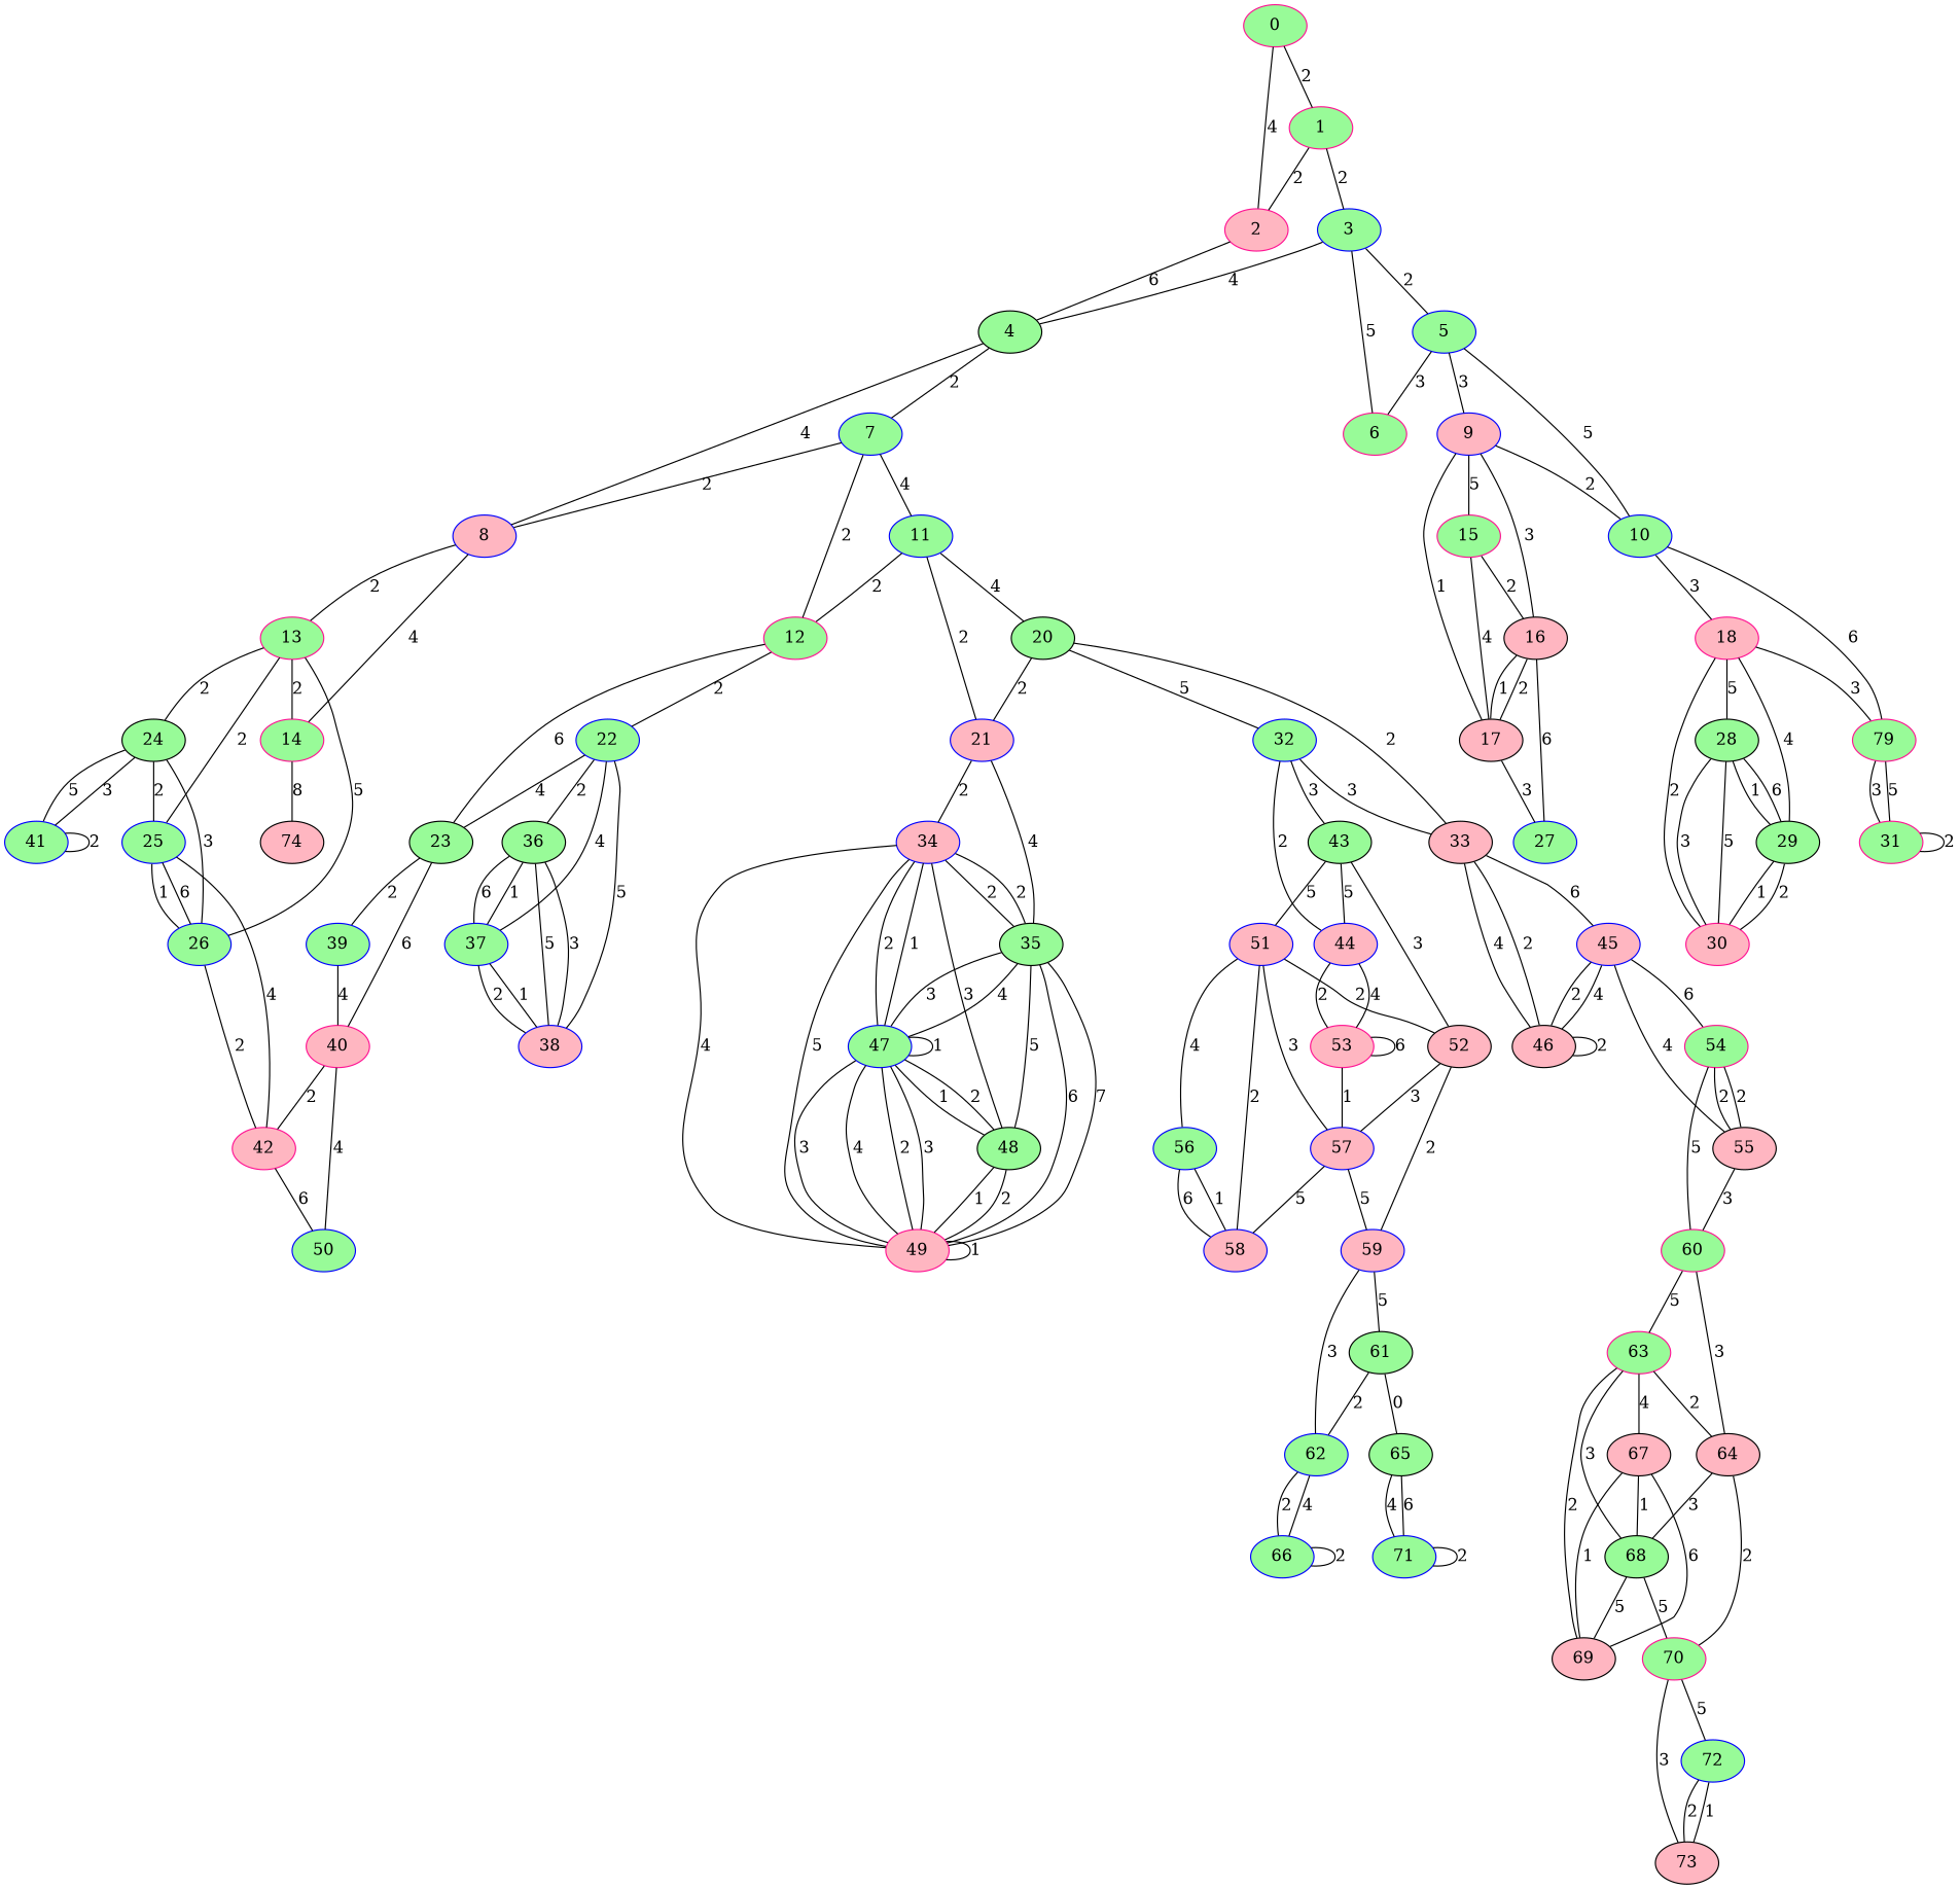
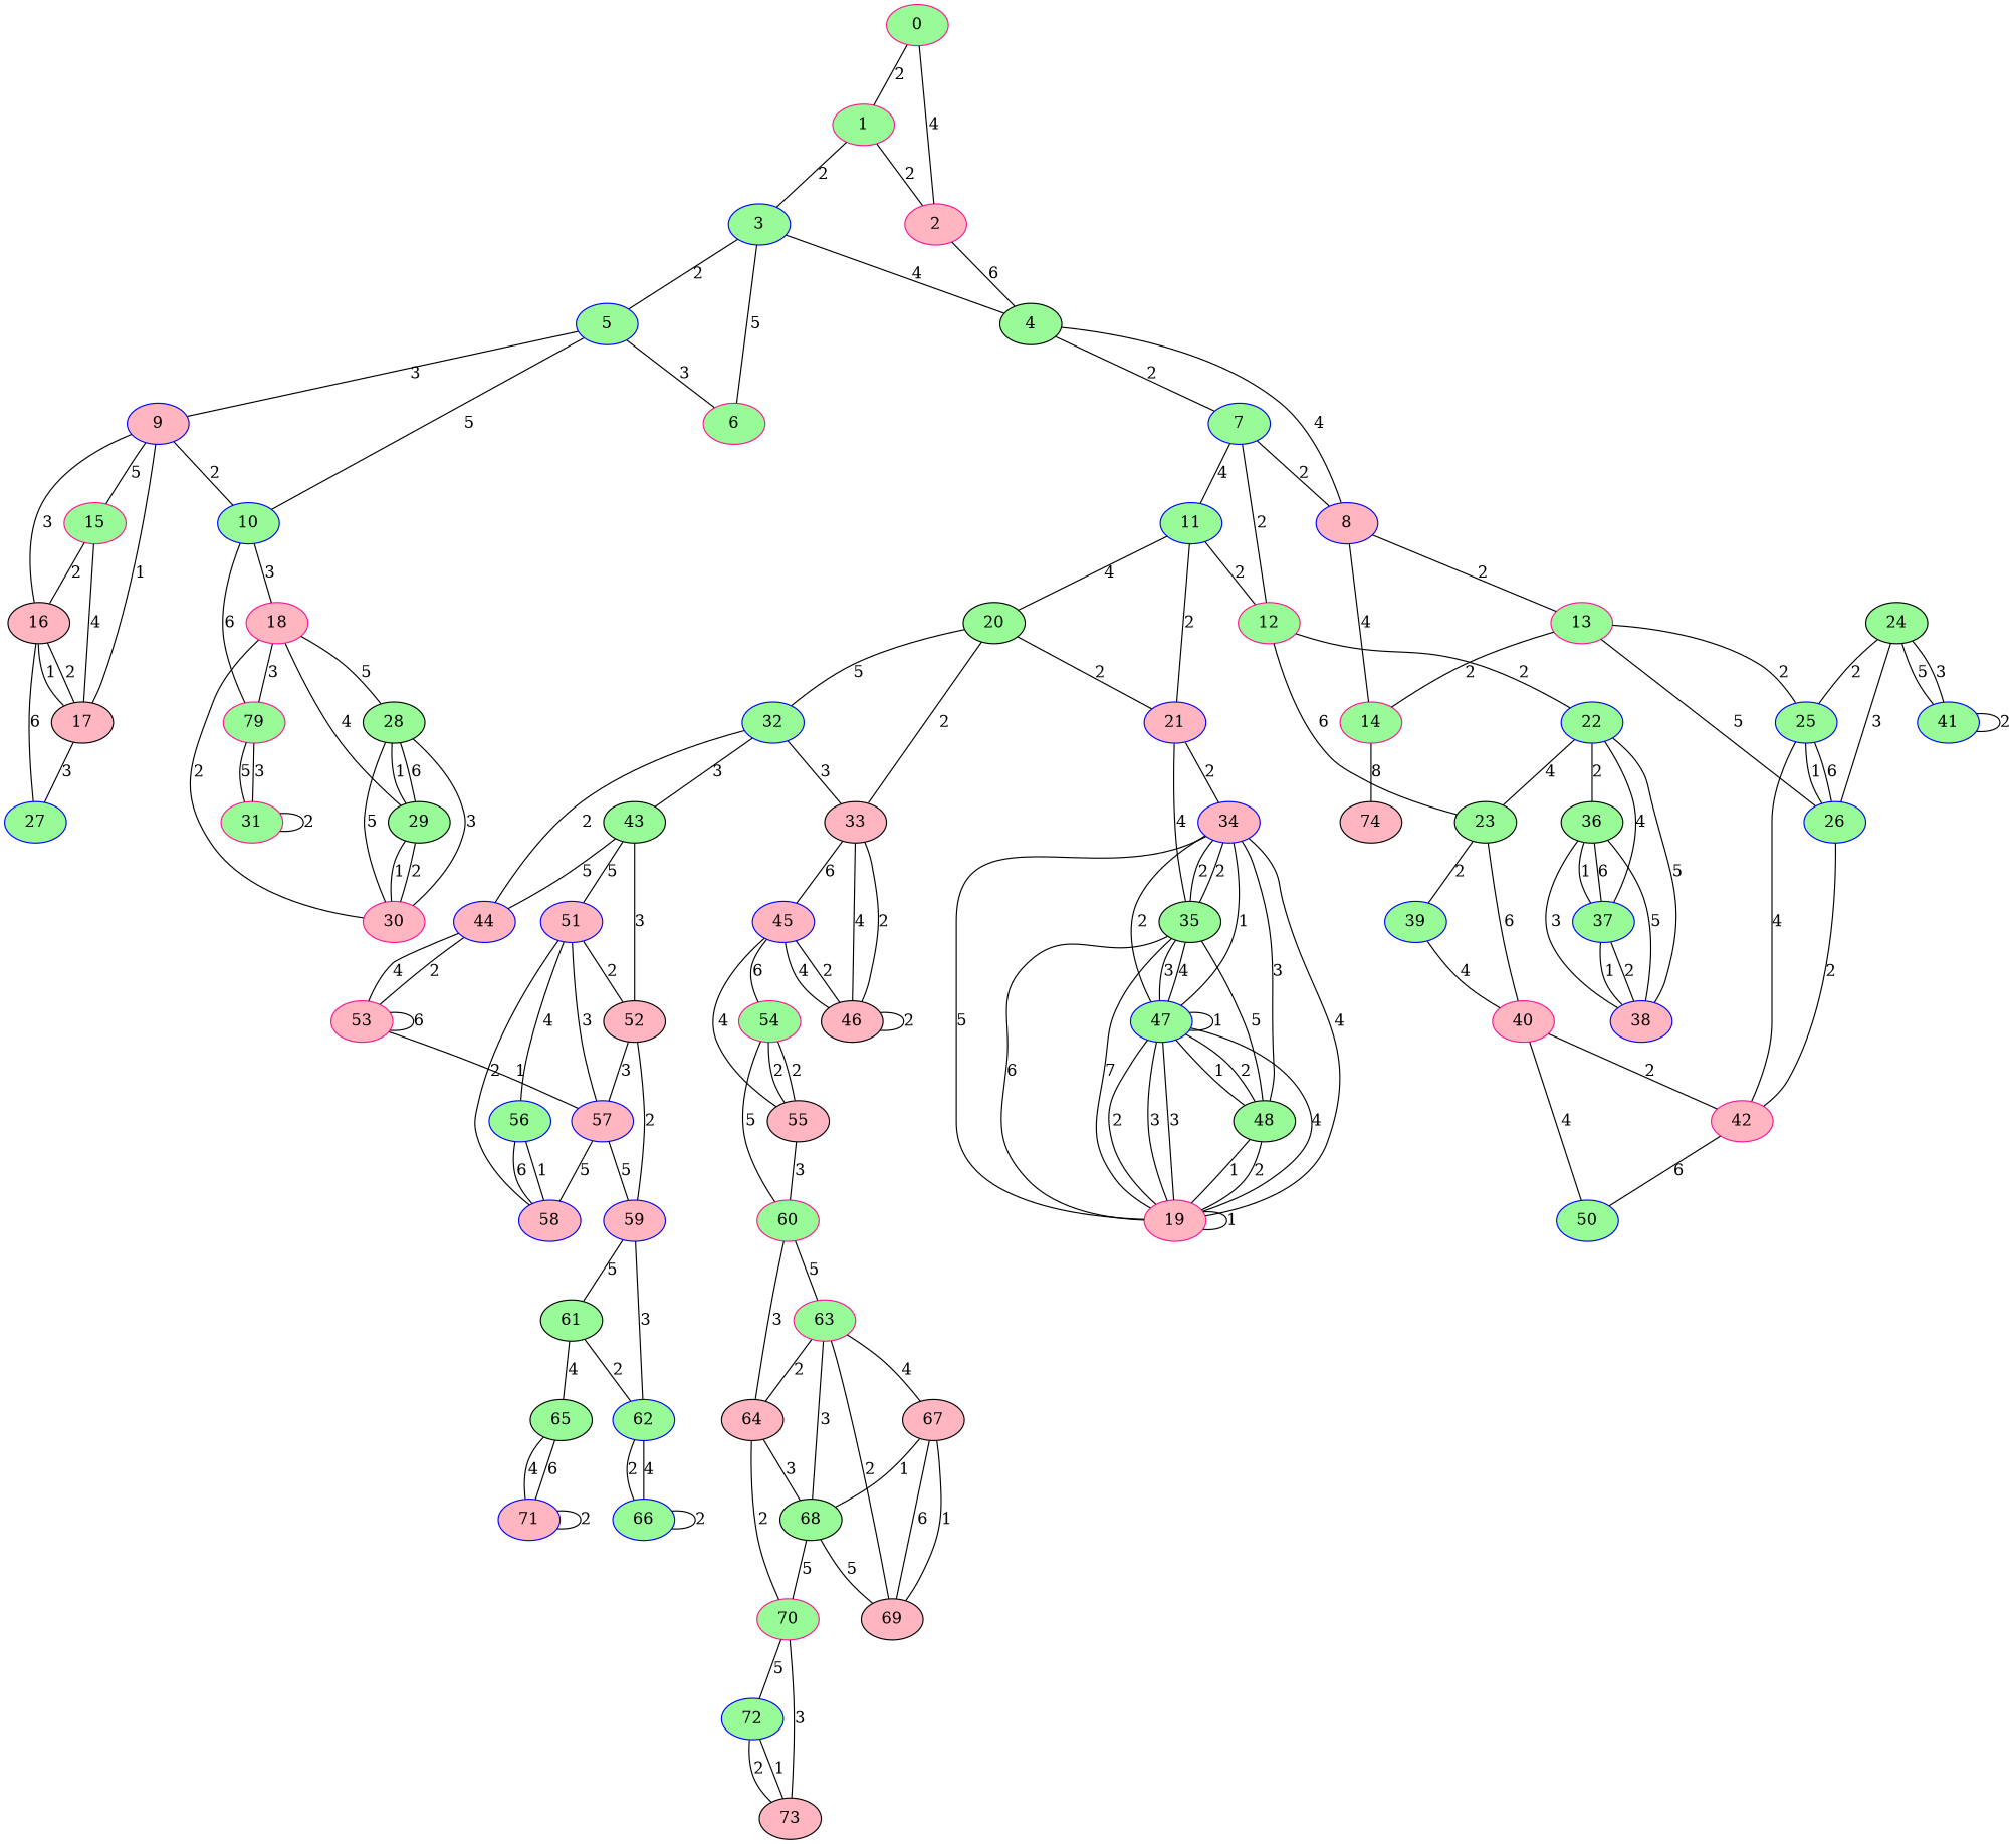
  graph {
    node [color=blue fillcolor=palegreen style=filled weight=1]
    0 [color=deeppink]
    1 [color=deeppink]
    2 [color=deeppink fillcolor=lightpink]
    3
    4 [color=black]
    5
    6 [color=deeppink]
    7
    8 [fillcolor=lightpink]
    9 [fillcolor=lightpink]
    10
    11
    12 [color=deeppink]
    13 [color=deeppink]
    14 [color=deeppink]
    15 [color=deeppink]
    16 [color=black fillcolor=lightpink]
    17 [color=black fillcolor=lightpink]
    18 [color=deeppink fillcolor=lightpink]
    n20 [color=deeppink label=79]
    20 [color=black]
    21 [fillcolor=lightpink]
    22
    23 [color=black]
    24 [color=black]
    25
    26
    74 [color=black fillcolor=lightpink weight=4]
    27
    28 [color=black]
    29 [color=black]
    30 [color=deeppink fillcolor=lightpink]
    31 [color=deeppink weight=2]
    32
    33 [color=black fillcolor=lightpink]
    34 [fillcolor=lightpink]
    35 [color=black]
    36 [color=black]
    37
    38 [fillcolor=lightpink]
    39
    40 [color=deeppink fillcolor=lightpink]
    41 [weight=2]
    42 [color=deeppink fillcolor=lightpink]
    43 [color=black]
    44 [fillcolor=lightpink]
    45 [fillcolor=lightpink]
    46 [color=black fillcolor=lightpink weight=2]
    47 [weight=2]
    48 [color=black]
-   49 [color=deeppink fillcolor=lightpink weight=2]
+   49 [color=deeppink fillcolor=lightpink weight=2 label=19]
    50
    51 [fillcolor=lightpink]
    52 [color=black fillcolor=lightpink]
    53 [color=deeppink fillcolor=lightpink weight=2]
    54 [color=deeppink]
    55 [color=black fillcolor=lightpink]
    56
    57 [fillcolor=lightpink]
    58 [fillcolor=lightpink]
    59 [fillcolor=lightpink]
    60 [color=deeppink]
    61 [color=black]
    62
    63 [color=deeppink]
    64 [color=black fillcolor=lightpink]
    65 [color=black]
    66 [weight=2]
    67 [color=black fillcolor=lightpink]
    68 [color=black]
    69 [color=black fillcolor=lightpink]
    70 [color=deeppink]
-   71 [weight=2]
+   71 [fillcolor=lightpink weight=2]
    72
    73 [color=black fillcolor=lightpink weight=2]
    0 -- 1 [label=2]
    0 -- 2 [label=4]
    1 -- 2 [label=2]
    1 -- 3 [label=2]
    2 -- 4 [label=6]
    3 -- 4 [label=4]
    3 -- 5 [label=2]
    3 -- 6 [label=5]
    4 -- 7 [label=2]
    4 -- 8 [label=4]
    5 -- 6 [label=3]
    5 -- 9 [label=3]
    5 -- 10 [label=5]
    7 -- 8 [label=2]
    7 -- 11 [label=4]
    7 -- 12 [label=2]
    8 -- 13 [label=2]
    8 -- 14 [label=4]
    9 -- 10 [label=2]
    9 -- 15 [label=5]
    9 -- 16 [label=3]
    9 -- 17 [label=1]
    10 -- 18 [label=3]
    10 -- n20 [label=6]
    11 -- 12 [label=2]
    11 -- 20 [label=4]
    11 -- 21 [label=2]
    12 -- 22 [label=2]
    12 -- 23 [label=6]
    13 -- 14 [label=2]
-   13 -- 24 [label=2]
    13 -- 25 [label=2]
    13 -- 26 [label=5]
    14 -- 74 [label=8]
    15 -- 16 [label=2]
    15 -- 17 [label=4]
    16 -- 17 [label=1]
    16 -- 17 [label=2]
    16 -- 27 [label=6]
    17 -- 27 [label=3]
    18 -- n20 [label=3]
    18 -- 28 [label=5]
    18 -- 29 [label=4]
    18 -- 30 [label=2]
    n20 -- 31 [label=3]
    n20 -- 31 [label=5]
    20 -- 21 [label=2]
    20 -- 32 [label=5]
    20 -- 33 [label=2]
    21 -- 34 [label=2]
    21 -- 35 [label=4]
    22 -- 23 [label=4]
    22 -- 36 [label=2]
    22 -- 37 [label=4]
    22 -- 38 [label=5]
    23 -- 39 [label=2]
    23 -- 40 [label=6]
    24 -- 25 [label=2]
    24 -- 26 [label=3]
    24 -- 41 [label=5]
    24 -- 41 [label=3]
    25 -- 26 [label=1]
    25 -- 26 [label=6]
    25 -- 42 [label=4]
    26 -- 42 [label=2]
    28 -- 29 [label=1]
    28 -- 29 [label=6]
    28 -- 30 [label=3]
    28 -- 30 [label=5]
    29 -- 30 [label=2]
    29 -- 30 [label=1]
    31 -- 31 [label=2]
    32 -- 33 [label=3]
    32 -- 43 [label=3]
    32 -- 44 [label=2]
    33 -- 45 [label=6]
    33 -- 46 [label=4]
    33 -- 46 [label=2]
    34 -- 35 [label=2]
    34 -- 35 [label=2]
    34 -- 47 [label=1]
    34 -- 47 [label=2]
    34 -- 48 [label=3]
    34 -- 49 [label=4]
    34 -- 49 [label=5]
    35 -- 47 [label=3]
    35 -- 47 [label=4]
    35 -- 48 [label=5]
    35 -- 49 [label=6]
    35 -- 49 [label=7]
    36 -- 37 [label=6]
    36 -- 37 [label=1]
    36 -- 38 [label=5]
    36 -- 38 [label=3]
    37 -- 38 [label=1]
    37 -- 38 [label=2]
    39 -- 40 [label=4]
    40 -- 42 [label=2]
    40 -- 50 [label=4]
    41 -- 41 [label=2]
    42 -- 50 [label=6]
    43 -- 44 [label=5]
    43 -- 51 [label=5]
    43 -- 52 [label=3]
    44 -- 53 [label=2]
    44 -- 53 [label=4]
    45 -- 46 [label=2]
    45 -- 46 [label=4]
    45 -- 54 [label=6]
    45 -- 55 [label=4]
    46 -- 46 [label=2]
    47 -- 47 [label=1]
    47 -- 48 [label=2]
    47 -- 48 [label=1]
    47 -- 49 [label=3]
    47 -- 49 [label=4]
    47 -- 49 [label=2]
    47 -- 49 [label=3]
    48 -- 49 [label=1]
    48 -- 49 [label=2]
    49 -- 49 [label=1]
    51 -- 52 [label=2]
    51 -- 56 [label=4]
    51 -- 57 [label=3]
    51 -- 58 [label=2]
    52 -- 57 [label=3]
    52 -- 59 [label=2]
    53 -- 53 [label=6]
    53 -- 57 [label=1]
    54 -- 55 [label=2]
    54 -- 55 [label=2]
    54 -- 60 [label=5]
    55 -- 60 [label=3]
    56 -- 58 [label=6]
    56 -- 58 [label=1]
    57 -- 58 [label=5]
    57 -- 59 [label=5]
    59 -- 61 [label=5]
    59 -- 62 [label=3]
    60 -- 63 [label=5]
    60 -- 64 [label=3]
    61 -- 62 [label=2]
-   61 -- 65 [label=0]
+   61 -- 65 [label=4]
    62 -- 66 [label=4]
    62 -- 66 [label=2]
    63 -- 64 [label=2]
    63 -- 67 [label=4]
    63 -- 68 [label=3]
    63 -- 69 [label=2]
    64 -- 68 [label=3]
    64 -- 70 [label=2]
    65 -- 71 [label=6]
    65 -- 71 [label=4]
    66 -- 66 [label=2]
    67 -- 68 [label=1]
    67 -- 69 [label=6]
    67 -- 69 [label=1]
    68 -- 69 [label=5]
    68 -- 70 [label=5]
    70 -- 72 [label=5]
    70 -- 73 [label=3]
    71 -- 71 [label=2]
    72 -- 73 [label=1]
    72 -- 73 [label=2]
  }
